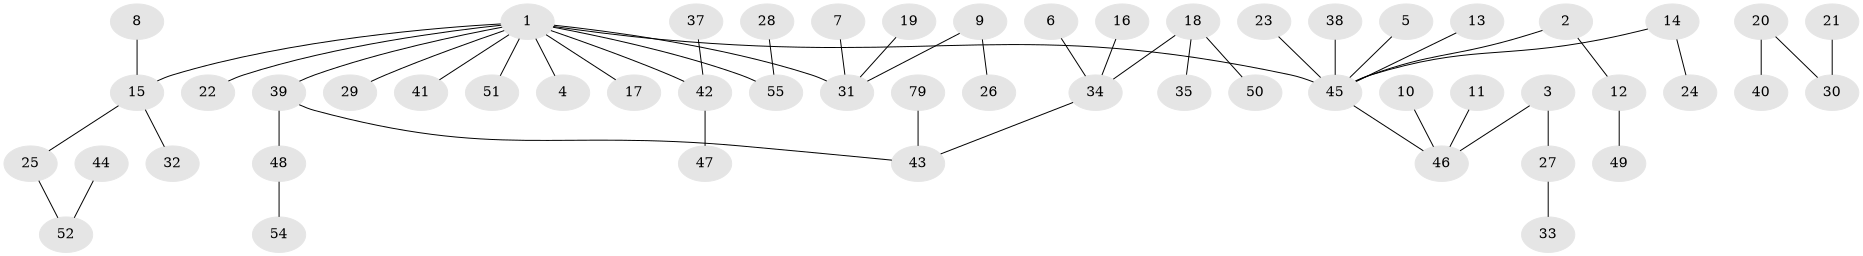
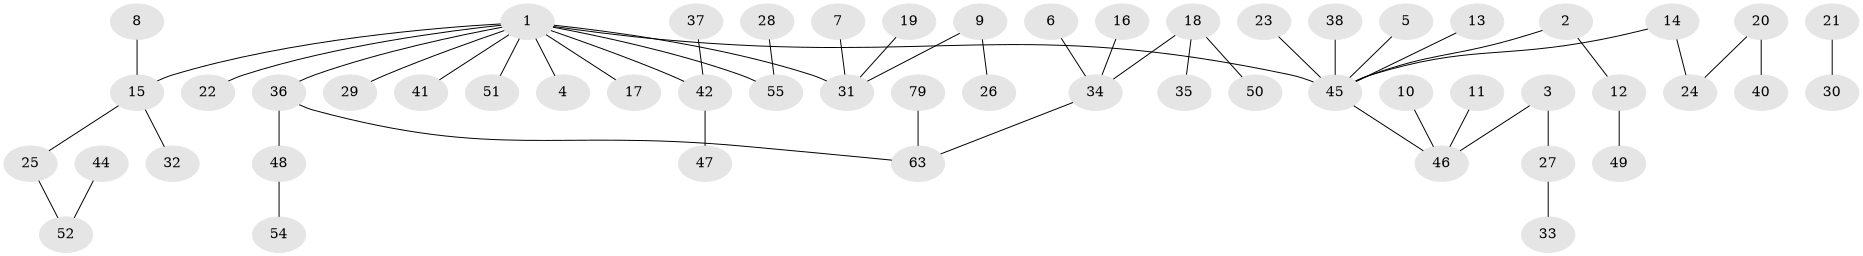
  graph {
    node [color=gray90 style=filled]
    edge [weight=1.0]
    1
    4
    15
    17
    22
    29
    31
-   36 [label=39]
+   36
    41
    42
    45
    51
    55
    25
    32
-   43
+   43 [label=63]
    48
    47
    46
    2
    12
    49
    3
    27
    33
    5
    6
    34
    7
    8
    9
    26
    10
    11
    13
    14
    24
    52
    16
    18
    35
    50
    19
    20
    30
    40
    21
    23
    28
    54
    37
    38
    n53 [label=79]
    44
    1 -- 4
    1 -- 15
    1 -- 17
    1 -- 22
    1 -- 29
    1 -- 31
    1 -- 36
    1 -- 41
    1 -- 42
    1 -- 45
    1 -- 51
    1 -- 55
    15 -- 25
    15 -- 32
    36 -- 43
    36 -- 48
    42 -- 47
    45 -- 46
    25 -- 52
    48 -- 54
    2 -- 45
    2 -- 12
    12 -- 49
    3 -- 46
    3 -- 27
    27 -- 33
    5 -- 45
    6 -- 34
    34 -- 43
    7 -- 31
    8 -- 15
    9 -- 31
    9 -- 26
    10 -- 46
    11 -- 46
    13 -- 45
    14 -- 45
    14 -- 24
    16 -- 34
    18 -- 34
    18 -- 35
    18 -- 50
    19 -- 31
-   20 -- 30
+   20 -- 24
    20 -- 40
    21 -- 30
    23 -- 45
    28 -- 55
    37 -- 42
    38 -- 45
    n53 -- 43
    44 -- 52
  }
